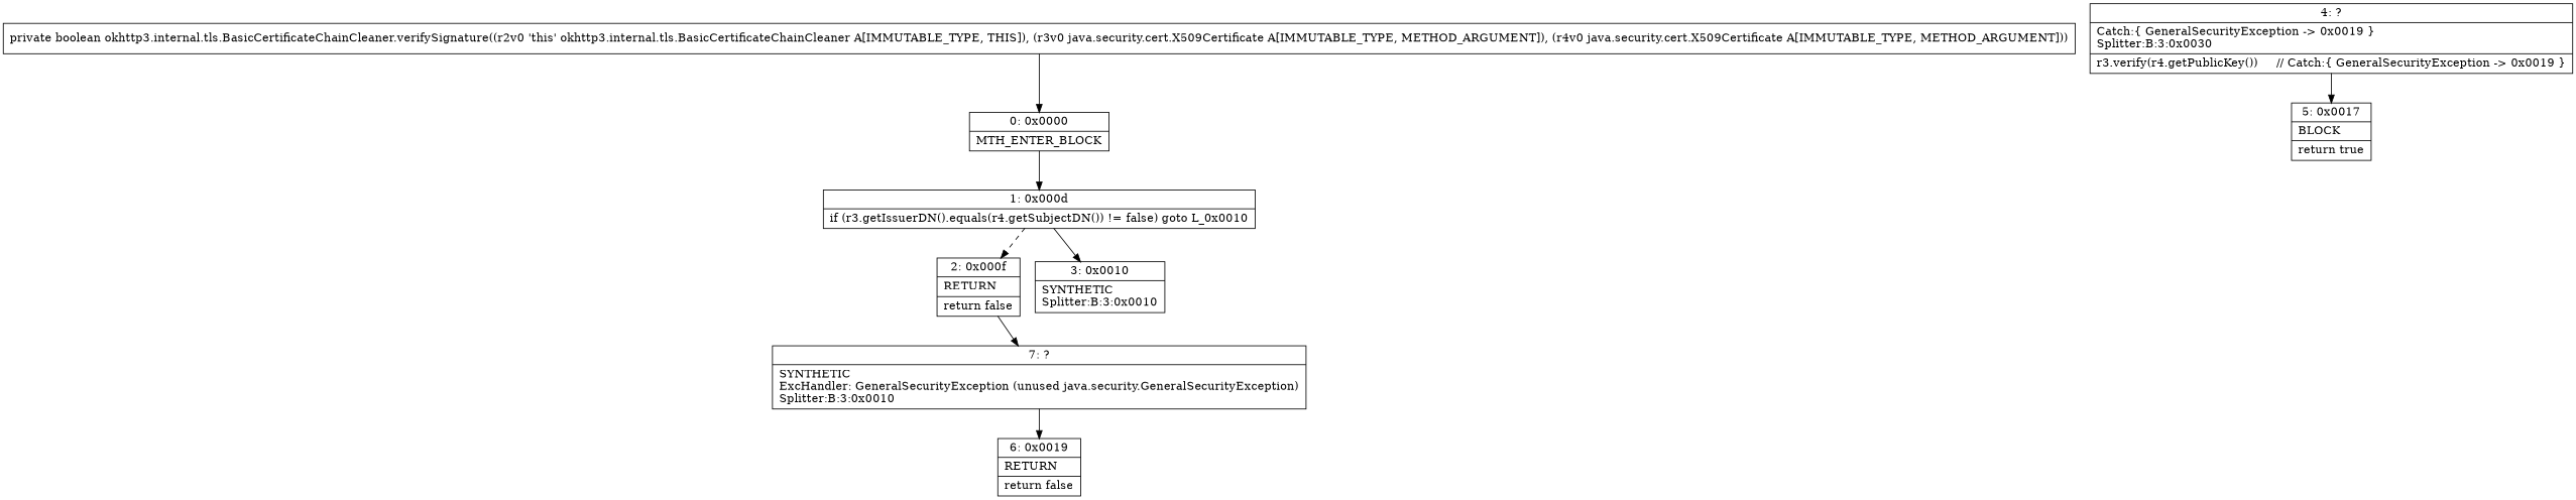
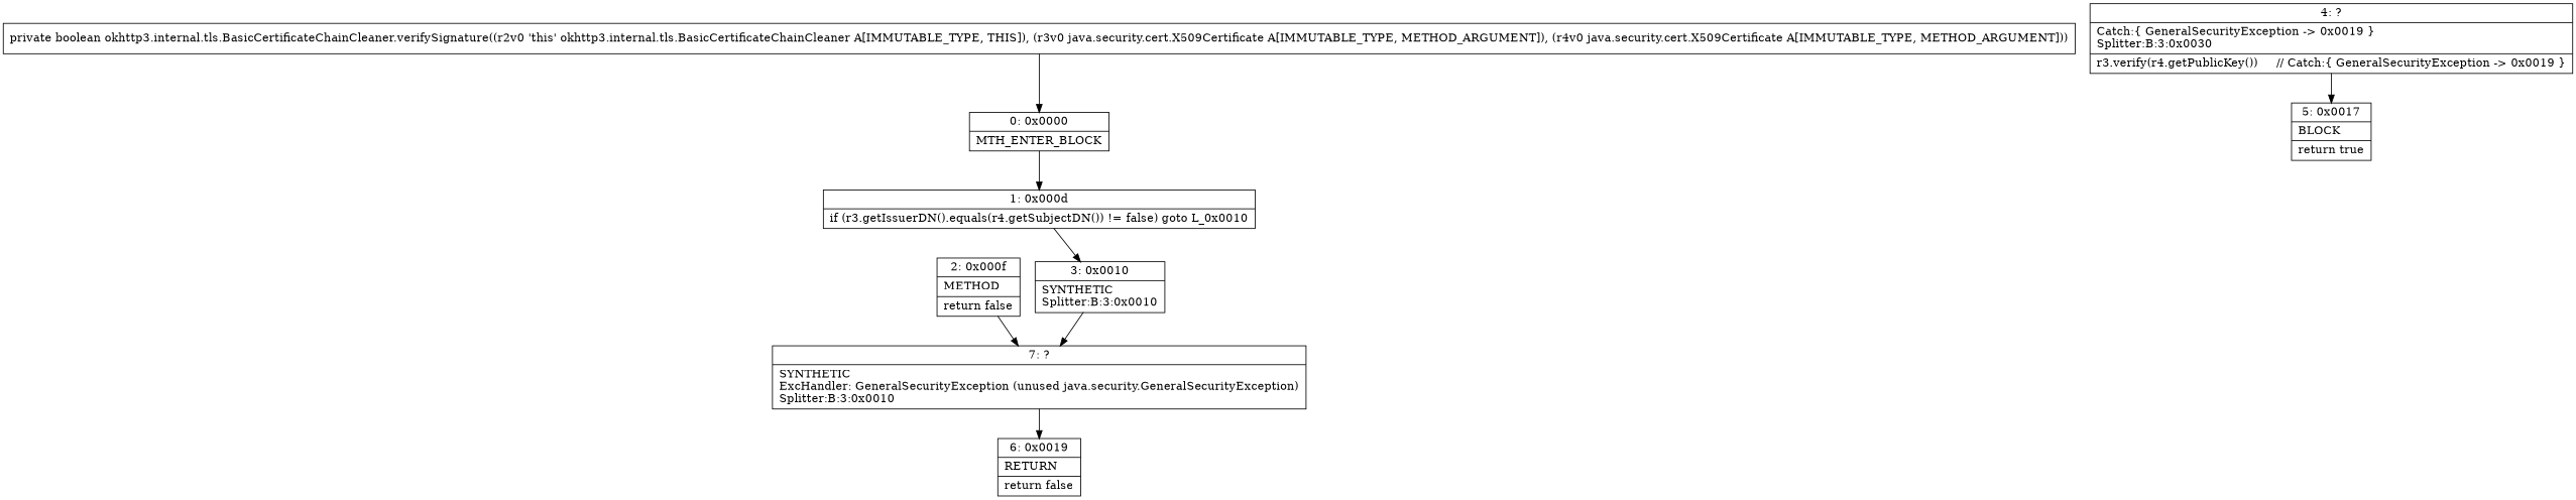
  digraph {
    node [shape=record]
    n1 [label="{0\:\ 0x0000|MTH_ENTER_BLOCK\l}"]
    n2 [label="{1\:\ 0x000d|if (r3.getIssuerDN().equals(r4.getSubjectDN()) != false) goto L_0x0010\l}"]
-   n3 [label="{2\:\ 0x000f|RETURN\l|return false\l}"]
+   n3 [label="{2\:\ 0x000f|METHOD\l|return false\l}"]
    n4 [label="{3\:\ 0x0010|SYNTHETIC\lSplitter:B:3:0x0010\l}"]
    n5 [label="{7\:\ ?|SYNTHETIC\lExcHandler: GeneralSecurityException (unused java.security.GeneralSecurityException)\lSplitter:B:3:0x0010\l}"]
    n6 [label="{4\:\ ?|Catch:\{ GeneralSecurityException \-\> 0x0019 \}\lSplitter:B:3:0x0030\l|r3.verify(r4.getPublicKey())     \/\/ Catch:\{ GeneralSecurityException \-\> 0x0019 \}\l}"]
    n7 [label="{5\:\ 0x0017|BLOCK\l|return true\l}"]
    n8 [label="{6\:\ 0x0019|RETURN\l|return false\l}"]
    n9 [label="{private boolean okhttp3.internal.tls.BasicCertificateChainCleaner.verifySignature((r2v0 'this' okhttp3.internal.tls.BasicCertificateChainCleaner A[IMMUTABLE_TYPE, THIS]), (r3v0 java.security.cert.X509Certificate A[IMMUTABLE_TYPE, METHOD_ARGUMENT]), (r4v0 java.security.cert.X509Certificate A[IMMUTABLE_TYPE, METHOD_ARGUMENT])) }"]
    n1 -> n2
-   n2 -> n3 [style=dashed]
    n2 -> n4
    n3 -> n5
+   n4 -> n5
    n5 -> n8
    n6 -> n7
    n9 -> n1
  }
